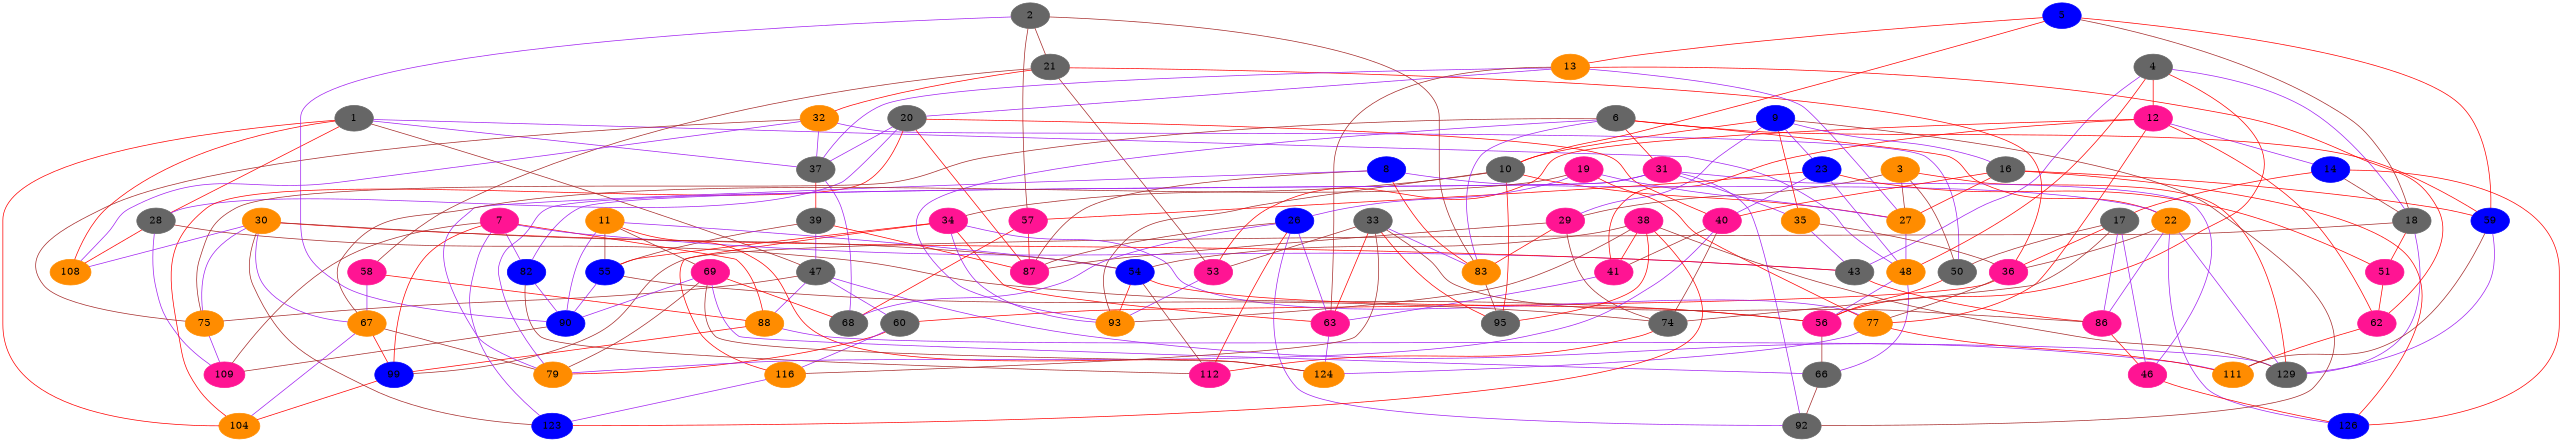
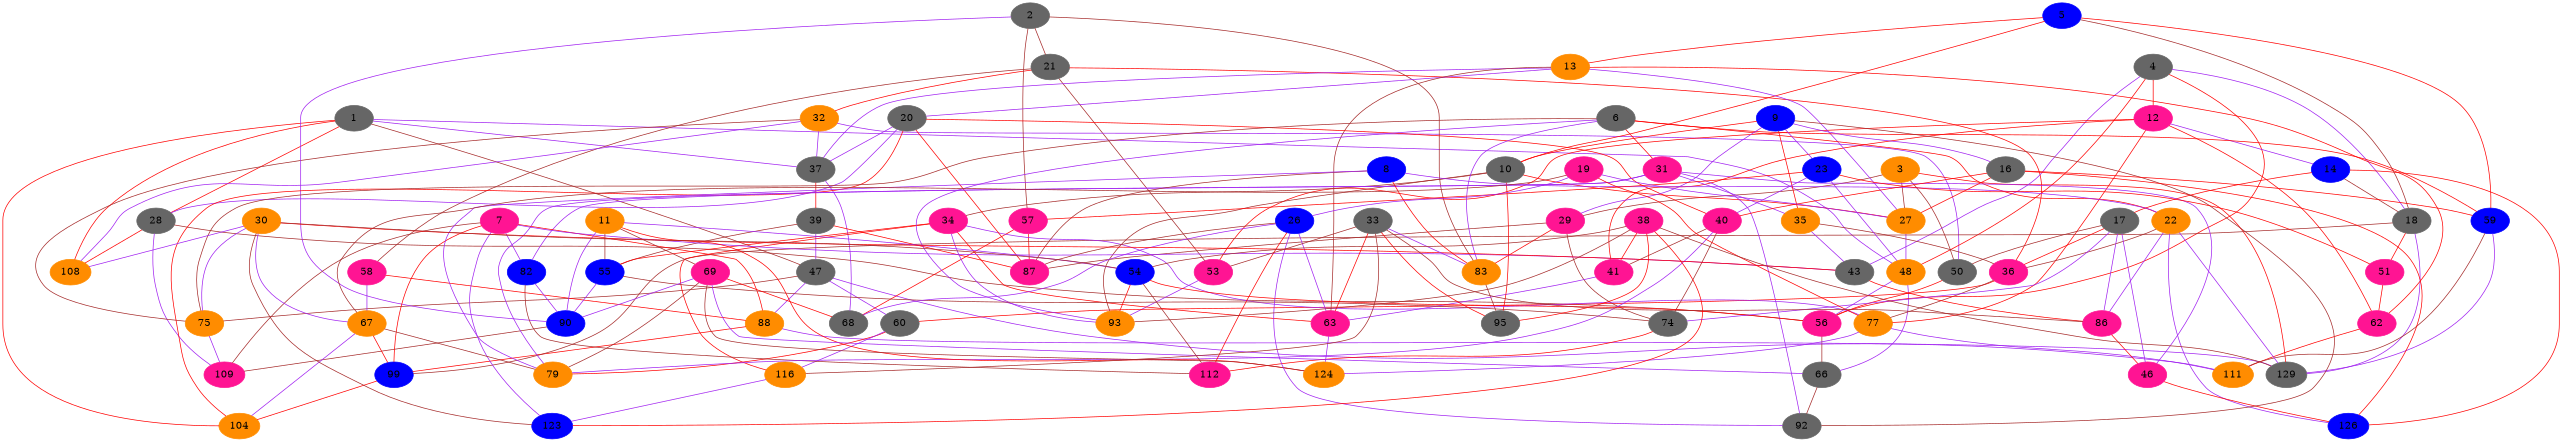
  graph {
    node [color=gray40 style=filled]
    edge [color=purple]
    1 [super="+69"]
    28 [super="+115"]
    37 [super="+106"]
    47 [super="+102"]
    48 [color=darkorange super="+91"]
    104 [color=darkorange]
    108 [color=darkorange]
    56 [color=deeppink super="+85"]
    109 [color=deeppink]
    68
    39
    75 [color=darkorange]
    88 [color=darkorange super="+131"]
    60
    111 [color=darkorange]
    66
    21 [super="+24"]
    53 [color=deeppink]
    36 [color=deeppink super="+64"]
    32 [color=darkorange super="+71"]
    58 [color=deeppink]
    2
    57 [color=deeppink]
    83 [color=darkorange super="+100"]
    90 [color=blue super="+97"]
    87 [color=deeppink super="+114"]
    95
    27 [color=darkorange super="+117"]
    3 [color=darkorange]
    29 [color=deeppink super="+128"]
    50
    129 [super="+130"]
    74 [super="+119"]
    4 [super="+44"]
    12 [color=deeppink super="+101"]
    18 [super="+25"]
    43 [super="+65"]
    14 [color=blue]
    41 [color=deeppink]
    62 [color=deeppink]
    77 [color=darkorange super="+81"]
    99 [color=blue super="+127"]
    51 [color=deeppink]
    86 [color=deeppink]
    10 [super="+15"]
    93 [color=darkorange super="+113"]
    34 [color=deeppink super="+80"]
    5 [color=blue]
    13 [color=darkorange super="+118"]
    59 [color=blue super="+105"]
    20 [super="+121"]
    63 [color=deeppink super="+125"]
    6 [super="+45"]
    22 [color=darkorange super="+76"]
    31 [color=deeppink super="+42"]
    126 [color=blue]
    82 [color=blue]
    79 [color=darkorange super="+110"]
    35 [color=darkorange]
    92
    46 [color=deeppink]
    7 [color=deeppink super="+122"]
    123 [color=blue]
    112 [color=deeppink]
    8 [color=blue]
    9 [color=blue super="+103"]
    16 [super="+96"]
    23 [color=blue super="+72"]
    40 [color=deeppink super="+49"]
    55 [color=blue super="+70"]
    116 [color=darkorange]
    11 [color=darkorange super="+52"]
    54 [color=blue super="+78"]
    n74 [color=deeppink label=69 super="+84"]
    124 [color=darkorange]
    17 [super="+73"]
    26 [color=blue super="+120"]
    19 [color=deeppink]
    67 [color=darkorange super="+98"]
    30 [color=darkorange super="+107"]
    33 [super="+94"]
    38 [color=deeppink super="+89"]
    1 -- 28 [color=red]
    1 -- 37
    1 -- 47 [color=brown]
    1 -- 48
    1 -- 104 [color=red]
    1 -- 108 [color=red]
    28 -- 108 [color=red]
    28 -- 56 [color=brown]
    28 -- 109
    37 -- 68
    37 -- 39 [color=red]
    47 -- 75 [color=brown]
    47 -- 88
    47 -- 60
    47 -- 111
    48 -- 56
    48 -- 66
    56 -- 66 [color=brown]
    39 -- 47
    39 -- 87 [color=red]
    39 -- 55 [color=brown]
    75 -- 109
    88 -- 129
    88 -- 99 [color=red weight=2]
    60 -- 79 [color=red]
    60 -- 116
    66 -- 92 [color=brown]
    21 -- 53 [color=brown]
    21 -- 36 [color=red]
    21 -- 32 [color=red weight=2]
    21 -- 58 [color=brown]
    53 -- 93
    36 -- 60 [color=red]
    36 -- 77 [color=brown]
    32 -- 37
    32 -- 108
    32 -- 75 [color=brown]
    32 -- 50
    58 -- 88 [color=red]
    58 -- 67
    2 -- 21 [color=brown]
    2 -- 57 [color=brown]
    2 -- 83 [color=brown]
    2 -- 90
    57 -- 68 [color=red]
    57 -- 87 [color=red]
    83 -- 95 [color=brown]
    90 -- 109 [color=brown]
    27 -- 48
    3 -- 27 [color=brown]
    3 -- 29 [color=brown]
    3 -- 50 [color=brown]
    3 -- 129 [color=red]
    29 -- 83 [color=red]
    29 -- 87 [color=brown]
    29 -- 74 [color=brown weight=2]
    50 -- 56 [color=red]
    74 -- 112 [color=red]
    4 -- 48 [color=red]
    4 -- 56 [color=red]
    4 -- 12 [color=red]
    4 -- 18
    4 -- 43
    12 -- 53 [color=red]
    12 -- 14
    12 -- 41 [color=red]
    12 -- 62 [color=red]
    12 -- 77 [color=red]
    18 -- 129
    18 -- 99 [color=brown]
    18 -- 51 [color=red]
    43 -- 86 [color=red]
    14 -- 18 [color=brown]
    14 -- 126 [color=red]
    14 -- 17 [color=red]
    41 -- 63
    62 -- 111 [color=red]
-   77 -- 111 [color=red]
+   77 -- 111
    77 -- 124
    99 -- 104 [color=red]
    51 -- 62 [color=red]
    86 -- 46 [color=red]
    10 -- 95 [color=red]
    10 -- 27 [color=red]
    10 -- 93 [color=brown]
    10 -- 34 [color=brown]
    34 -- 77
    34 -- 93
    34 -- 63 [color=red]
    34 -- 55 [color=red]
    34 -- 116 [color=red]
    5 -- 18 [color=brown]
    5 -- 10 [color=red]
    5 -- 13 [color=red]
    5 -- 59 [color=red]
    13 -- 37
    13 -- 27
    13 -- 62 [color=red]
    13 -- 20
    13 -- 63 [color=brown]
    59 -- 111 [color=brown]
    59 -- 129
    20 -- 28
    20 -- 37
    20 -- 104 [color=red]
    20 -- 87 [color=red]
    20 -- 40 [color=red]
    63 -- 124
    6 -- 75 [color=brown]
    6 -- 83
    6 -- 93
    6 -- 59 [color=red]
    6 -- 22 [color=red]
    6 -- 31 [color=red]
    22 -- 36 [color=brown]
    22 -- 129
    22 -- 86
    22 -- 126
    31 -- 82
    31 -- 79
    31 -- 35
    31 -- 92
    31 -- 46
    82 -- 90
    82 -- 112 [color=brown]
    35 -- 36 [color=brown]
    35 -- 43
    46 -- 126 [color=red]
    7 -- 109 [color=brown]
    7 -- 88 [color=red]
    7 -- 43
    7 -- 99 [color=red]
    7 -- 82
    7 -- 123
    8 -- 83 [color=red]
    8 -- 87 [color=brown]
    8 -- 22
    8 -- 79
    9 -- 29
    9 -- 10 [color=red]
    9 -- 35 [color=red]
    9 -- 92 [color=brown]
    9 -- 16
    9 -- 23
    16 -- 27 [color=red]
    16 -- 59 [color=red weight=2]
    16 -- 126 [color=red]
    16 -- 40 [color=red]
    23 -- 48
    23 -- 57 [color=red]
    23 -- 51 [color=red weight=2]
    23 -- 40
    40 -- 74 [color=brown]
    40 -- 41 [color=brown]
    40 -- 79
    55 -- 90
    55 -- 74 [color=brown]
    116 -- 123
    11 -- 90
    11 -- 55 [color=brown weight=2]
    11 -- 54
    11 -- n74 [color=brown]
    11 -- 124 [color=red]
    54 -- 56 [color=red]
    54 -- 93 [color=red]
    54 -- 112 [color=brown]
    n74 -- 68 [color=red]
    n74 -- 66
    n74 -- 90
    n74 -- 79 [color=brown]
    n74 -- 124 [color=brown]
    17 -- 36 [color=red]
    17 -- 50 [color=brown]
-   17 -- 74 [color=brown]
+   17 -- 74
    17 -- 86
    17 -- 46
    26 -- 68
    26 -- 87 [color=brown]
    26 -- 63
    26 -- 92
    26 -- 112 [color=red]
    19 -- 27
    19 -- 77 [color=red]
    19 -- 26
    19 -- 67 [color=brown]
    67 -- 104
    67 -- 99 [color=red]
    67 -- 79 [color=brown]
    30 -- 108
    30 -- 75
    30 -- 43 [color=red]
    30 -- 123 [color=brown]
    30 -- 54 [color=brown]
    30 -- 67
    33 -- 53 [color=brown]
    33 -- 83
    33 -- 95 [color=red]
    33 -- 86 [color=brown]
    33 -- 63 [color=red]
    33 -- 116 [color=brown]
    38 -- 95 [color=red]
    38 -- 129 [color=brown]
    38 -- 41 [color=red]
    38 -- 93 [color=brown]
    38 -- 123 [color=red]
    38 -- 54 [color=brown]
  }
